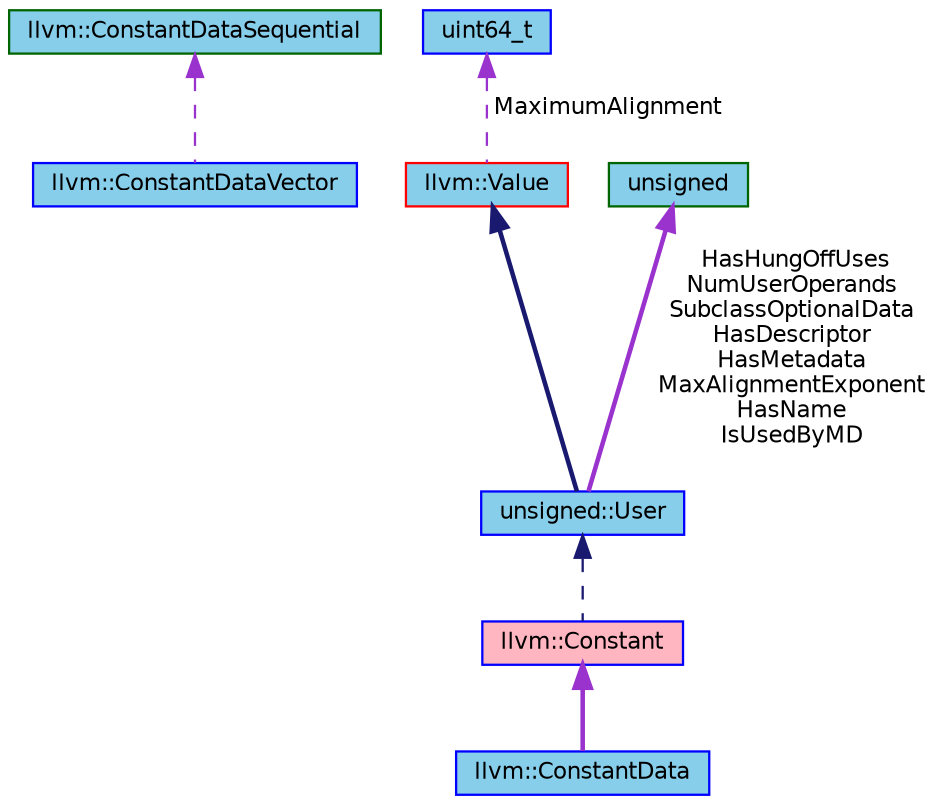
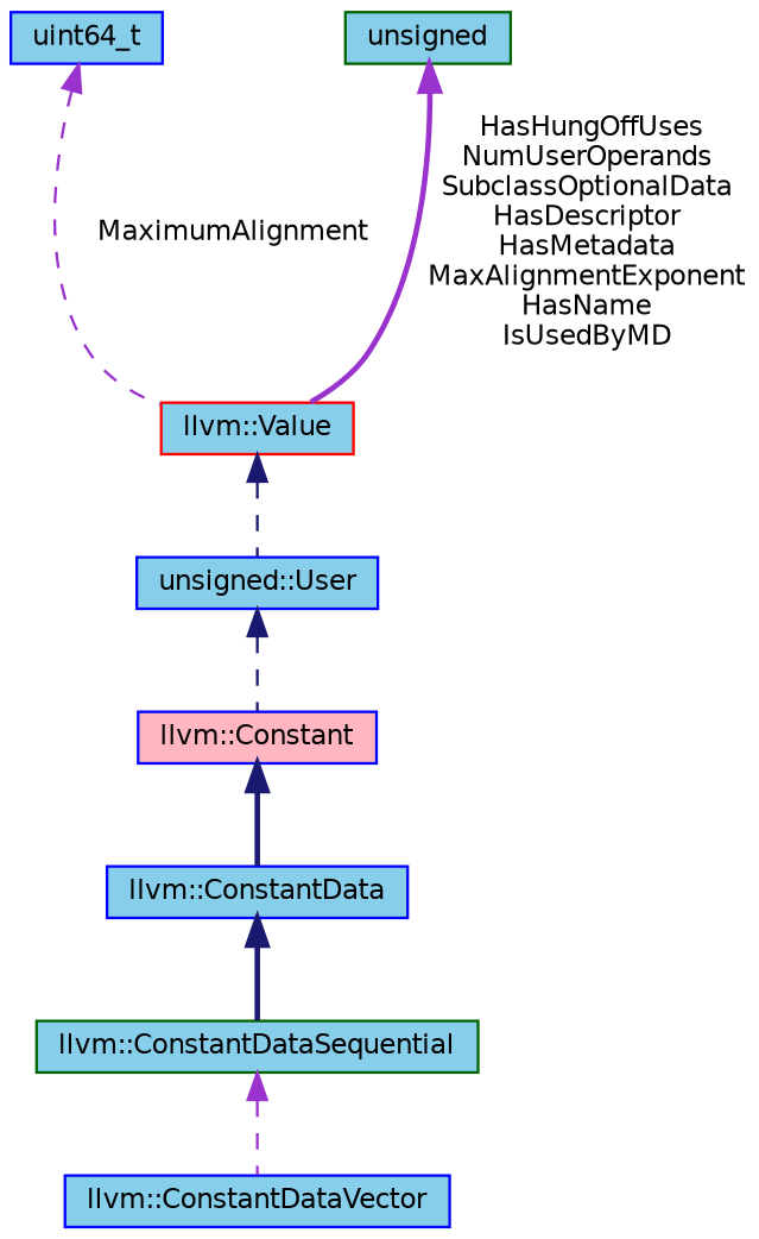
  digraph {
    node [color=blue fillcolor=skyblue fontname=Helvetica fontsize=10 shape=record style=filled]
    edge [color=midnightblue dir=back fontname=Helvetica fontsize=10 labelfontname=Helvetica labelfontsize=10 style=bold]
    n1 [fontcolor=black height=0.2 label="llvm::ConstantDataVector" width=0.4]
    n2 [color=darkgreen height=0.2 label="llvm::ConstantDataSequential" width=0.4]
    n3 [height=0.2 label="llvm::ConstantData" width=0.4]
    n4 [fillcolor=lightpink height=0.2 label="llvm::Constant" width=0.4]
    n5 [height=0.2 label="unsigned::User" width=0.4]
    n6 [color=red height=0.2 label="llvm::Value" width=0.4]
    n7 [height=0.2 label=uint64_t width=0.4]
    n8 [color=darkgreen height=0.2 label=unsigned width=0.4]
    n2 -> n1 [color=darkorchid3 style=dashed]
-   n4 -> n3 [color=darkorchid3]
+   n3 -> n2
+   n4 -> n3
    n5 -> n4 [style=dashed]
-   n6 -> n5
+   n6 -> n5 [style=dashed]
    n7 -> n6 [color=darkorchid3 label=" MaximumAlignment" style=dashed]
-   n8 -> n5 [color=darkorchid3 label=" HasHungOffUses\nNumUserOperands\nSubclassOptionalData\nHasDescriptor\nHasMetadata\nMaxAlignmentExponent\nHasName\nIsUsedByMD"]
+   n8 -> n6 [color=darkorchid3 label=" HasHungOffUses\nNumUserOperands\nSubclassOptionalData\nHasDescriptor\nHasMetadata\nMaxAlignmentExponent\nHasName\nIsUsedByMD"]
  }
